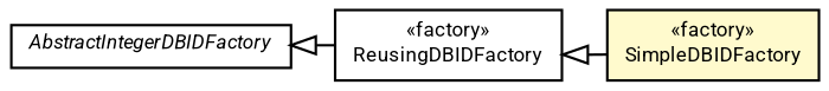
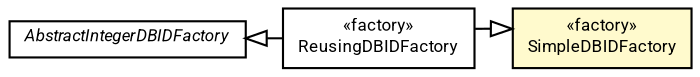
  digraph {
    nodesep=0.15
    rankdir=LR
    ranksep=0.25
    node [fontcolor=black fontname=Roboto fontsize=8 margin=0 shape=plaintext]
    edge [arrowtail=empty color=black dir=back fontname=Roboto fontsize=7 labelfontname=Roboto labelfontsize=7 weight=10]
    n1 [height=0 label=<<table title="de.lmu.ifi.dbs.elki.database.ids.integer.AbstractIntegerDBIDFactory" border="0" cellborder="1" cellspacing="0" cellpadding="2" href="AbstractIntegerDBIDFactory.html" target="_parent"> 		<tr><td><table border="0" cellspacing="0" cellpadding="1"> 		<tr><td align="center" balign="center"> <font face="Roboto"><i>AbstractIntegerDBIDFactory</i></font> </td></tr> 		</table></td></tr> 		</table>> width=0]
    n2 [height=0 label=<<table title="de.lmu.ifi.dbs.elki.database.ids.integer.ReusingDBIDFactory" border="0" cellborder="1" cellspacing="0" cellpadding="2" href="ReusingDBIDFactory.html" target="_parent"> 		<tr><td><table border="0" cellspacing="0" cellpadding="1"> 		<tr><td align="center" balign="center"> &#171;factory&#187; </td></tr> 		<tr><td align="center" balign="center"> <font face="Roboto">ReusingDBIDFactory</font> </td></tr> 		</table></td></tr> 		</table>> width=0]
    n3 [height=0 label=<<table title="de.lmu.ifi.dbs.elki.database.ids.integer.SimpleDBIDFactory" border="0" cellborder="1" cellspacing="0" cellpadding="2" bgcolor="lemonChiffon" href="SimpleDBIDFactory.html" target="_parent"> 		<tr><td><table border="0" cellspacing="0" cellpadding="1"> 		<tr><td align="center" balign="center"> &#171;factory&#187; </td></tr> 		<tr><td align="center" balign="center"> <font face="Roboto">SimpleDBIDFactory</font> </td></tr> 		</table></td></tr> 		</table>> width=0]
    n1 -> n2
-   n2 -> n3
+   n3 -> n2
  }
